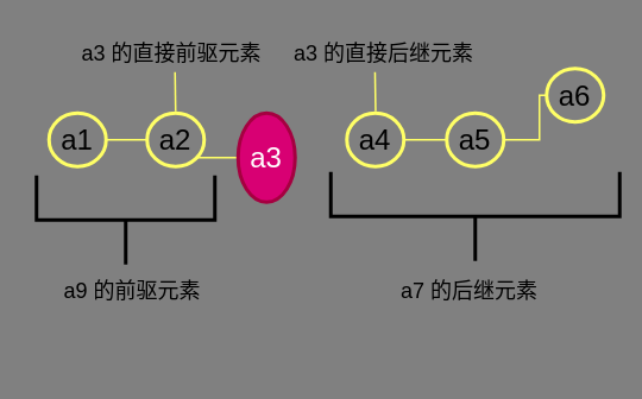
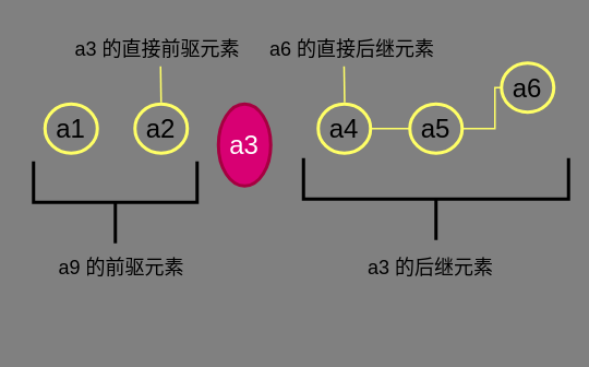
  <mxCell id="0" />
  <mxCell id="1" parent="0" />
- <mxCell id="2" value="" style="edgeStyle=orthogonalEdgeStyle;rounded=0;orthogonalLoop=1;jettySize=auto;html=1;strokeColor=#FFFF66;endArrow=none;endFill=0;" parent="1" source="3" target="5" edge="1"><mxGeometry relative="1" as="geometry" /></mxCell>
  <mxCell id="3" value="&lt;font style=&quot;font-size: 16px&quot;&gt;a1&lt;/font&gt;" style="ellipse;whiteSpace=wrap;html=1;fillColor=#808080;strokeColor=#FFFF66;strokeWidth=2;" parent="1" vertex="1"><mxGeometry x="27" y="63" width="32" height="30" as="geometry" /></mxCell>
  <mxCell id="4" value="&lt;font style=&quot;font-size: 16px&quot;&gt;a2&lt;/font&gt;" style="ellipse;whiteSpace=wrap;html=1;fillColor=#808080;strokeColor=#FFFF66;strokeWidth=2;" parent="1" vertex="1"><mxGeometry x="82" y="63" width="32" height="30" as="geometry" /></mxCell>
  <mxCell id="5" value="&lt;font style=&quot;font-size: 16px&quot;&gt;a3&lt;/font&gt;" style="ellipse;whiteSpace=wrap;html=1;fillColor=#d80073;strokeColor=#A50040;strokeWidth=2;fontColor=#ffffff;" parent="1" vertex="1"><mxGeometry x="133" y="63" width="32" height="50" as="geometry" /></mxCell>
  <mxCell id="6" value="" style="edgeStyle=orthogonalEdgeStyle;rounded=0;orthogonalLoop=1;jettySize=auto;html=1;strokeColor=#FFFF66;endArrow=none;endFill=0;" parent="1" source="9" target="8" edge="1"><mxGeometry relative="1" as="geometry" /></mxCell>
  <mxCell id="7" value="&lt;font style=&quot;font-size: 16px&quot;&gt;a4&lt;/font&gt;" style="ellipse;whiteSpace=wrap;html=1;fillColor=#808080;strokeColor=#FFFF66;strokeWidth=2;" parent="1" vertex="1"><mxGeometry x="194" y="63" width="32" height="30" as="geometry" /></mxCell>
  <mxCell id="8" value="&lt;font style=&quot;font-size: 16px&quot;&gt;a6&lt;/font&gt;" style="ellipse;whiteSpace=wrap;html=1;fillColor=#808080;strokeColor=#FFFF66;strokeWidth=2;" parent="1" vertex="1"><mxGeometry x="306" y="38" width="32" height="30" as="geometry" /></mxCell>
  <mxCell id="9" value="&lt;font style=&quot;font-size: 16px&quot;&gt;a5&lt;/font&gt;" style="ellipse;whiteSpace=wrap;html=1;fillColor=#808080;strokeColor=#FFFF66;strokeWidth=2;" parent="1" vertex="1"><mxGeometry x="250" y="63" width="32" height="30" as="geometry" /></mxCell>
  <mxCell id="10" value="" style="edgeStyle=orthogonalEdgeStyle;rounded=0;orthogonalLoop=1;jettySize=auto;html=1;strokeColor=#FFFF66;endArrow=none;endFill=0;" parent="1" source="7" target="9" edge="1"><mxGeometry relative="1" as="geometry"><mxPoint x="226" y="78" as="sourcePoint" /><mxPoint x="306" y="78" as="targetPoint" /></mxGeometry></mxCell>
  <mxCell id="11" value="a3 的直接前驱元素" style="text;html=1;strokeColor=none;fillColor=none;align=center;verticalAlign=middle;whiteSpace=wrap;rounded=0;" parent="1" vertex="1"><mxGeometry x="42" y="20" width="107.5" height="20" as="geometry" /></mxCell>
- <mxCell id="12" value="a3 的直接后继元素" style="text;html=1;strokeColor=none;fillColor=none;align=center;verticalAlign=middle;whiteSpace=wrap;rounded=0;" parent="1" vertex="1"><mxGeometry x="160" y="20" width="110" height="20" as="geometry" /></mxCell>
+ <mxCell id="12" value="a6 的直接后继元素" style="text;html=1;strokeColor=none;fillColor=none;align=center;verticalAlign=middle;whiteSpace=wrap;rounded=0;" parent="1" vertex="1"><mxGeometry x="160" y="20" width="110" height="20" as="geometry" /></mxCell>
  <mxCell id="13" value="" style="endArrow=none;html=1;strokeColor=#FFFF66;" parent="1" edge="1"><mxGeometry width="50" height="50" relative="1" as="geometry"><mxPoint x="98" y="62" as="sourcePoint" /><mxPoint x="97.66" y="40" as="targetPoint" /></mxGeometry></mxCell>
  <mxCell id="14" value="" style="endArrow=none;html=1;strokeColor=#FFFF66;" parent="1" edge="1"><mxGeometry width="50" height="50" relative="1" as="geometry"><mxPoint x="210.14" y="62" as="sourcePoint" /><mxPoint x="209.8" y="40" as="targetPoint" /></mxGeometry></mxCell>
  <mxCell id="15" value="" style="strokeWidth=2;html=1;shape=mxgraph.flowchart.annotation_2;align=left;labelPosition=right;pointerEvents=1;fillColor=#808080;direction=east;rotation=-90;" parent="1" vertex="1"><mxGeometry x="45" y="73" width="50" height="100" as="geometry" /></mxCell>
  <mxCell id="16" value="" style="strokeWidth=2;html=1;shape=mxgraph.flowchart.annotation_2;align=left;labelPosition=right;pointerEvents=1;fillColor=#808080;direction=east;rotation=-90;" parent="1" vertex="1"><mxGeometry x="241" y="40" width="50" height="162" as="geometry" /></mxCell>
  <mxCell id="17" value="a9 的前驱元素" style="text;html=1;strokeColor=none;fillColor=none;align=center;verticalAlign=middle;whiteSpace=wrap;rounded=0;" parent="1" vertex="1"><mxGeometry x="20" y="153" width="107.5" height="20" as="geometry" /></mxCell>
- <mxCell id="18" value="a7 的后继元素" style="text;html=1;strokeColor=none;fillColor=none;align=center;verticalAlign=middle;whiteSpace=wrap;rounded=0;" parent="1" vertex="1"><mxGeometry x="208" y="153" width="110" height="20" as="geometry" /></mxCell>
+ <mxCell id="18" value="a3 的后继元素" style="text;html=1;strokeColor=none;fillColor=none;align=center;verticalAlign=middle;whiteSpace=wrap;rounded=0;" parent="1" vertex="1"><mxGeometry x="208" y="153" width="110" height="20" as="geometry" /></mxCell>
